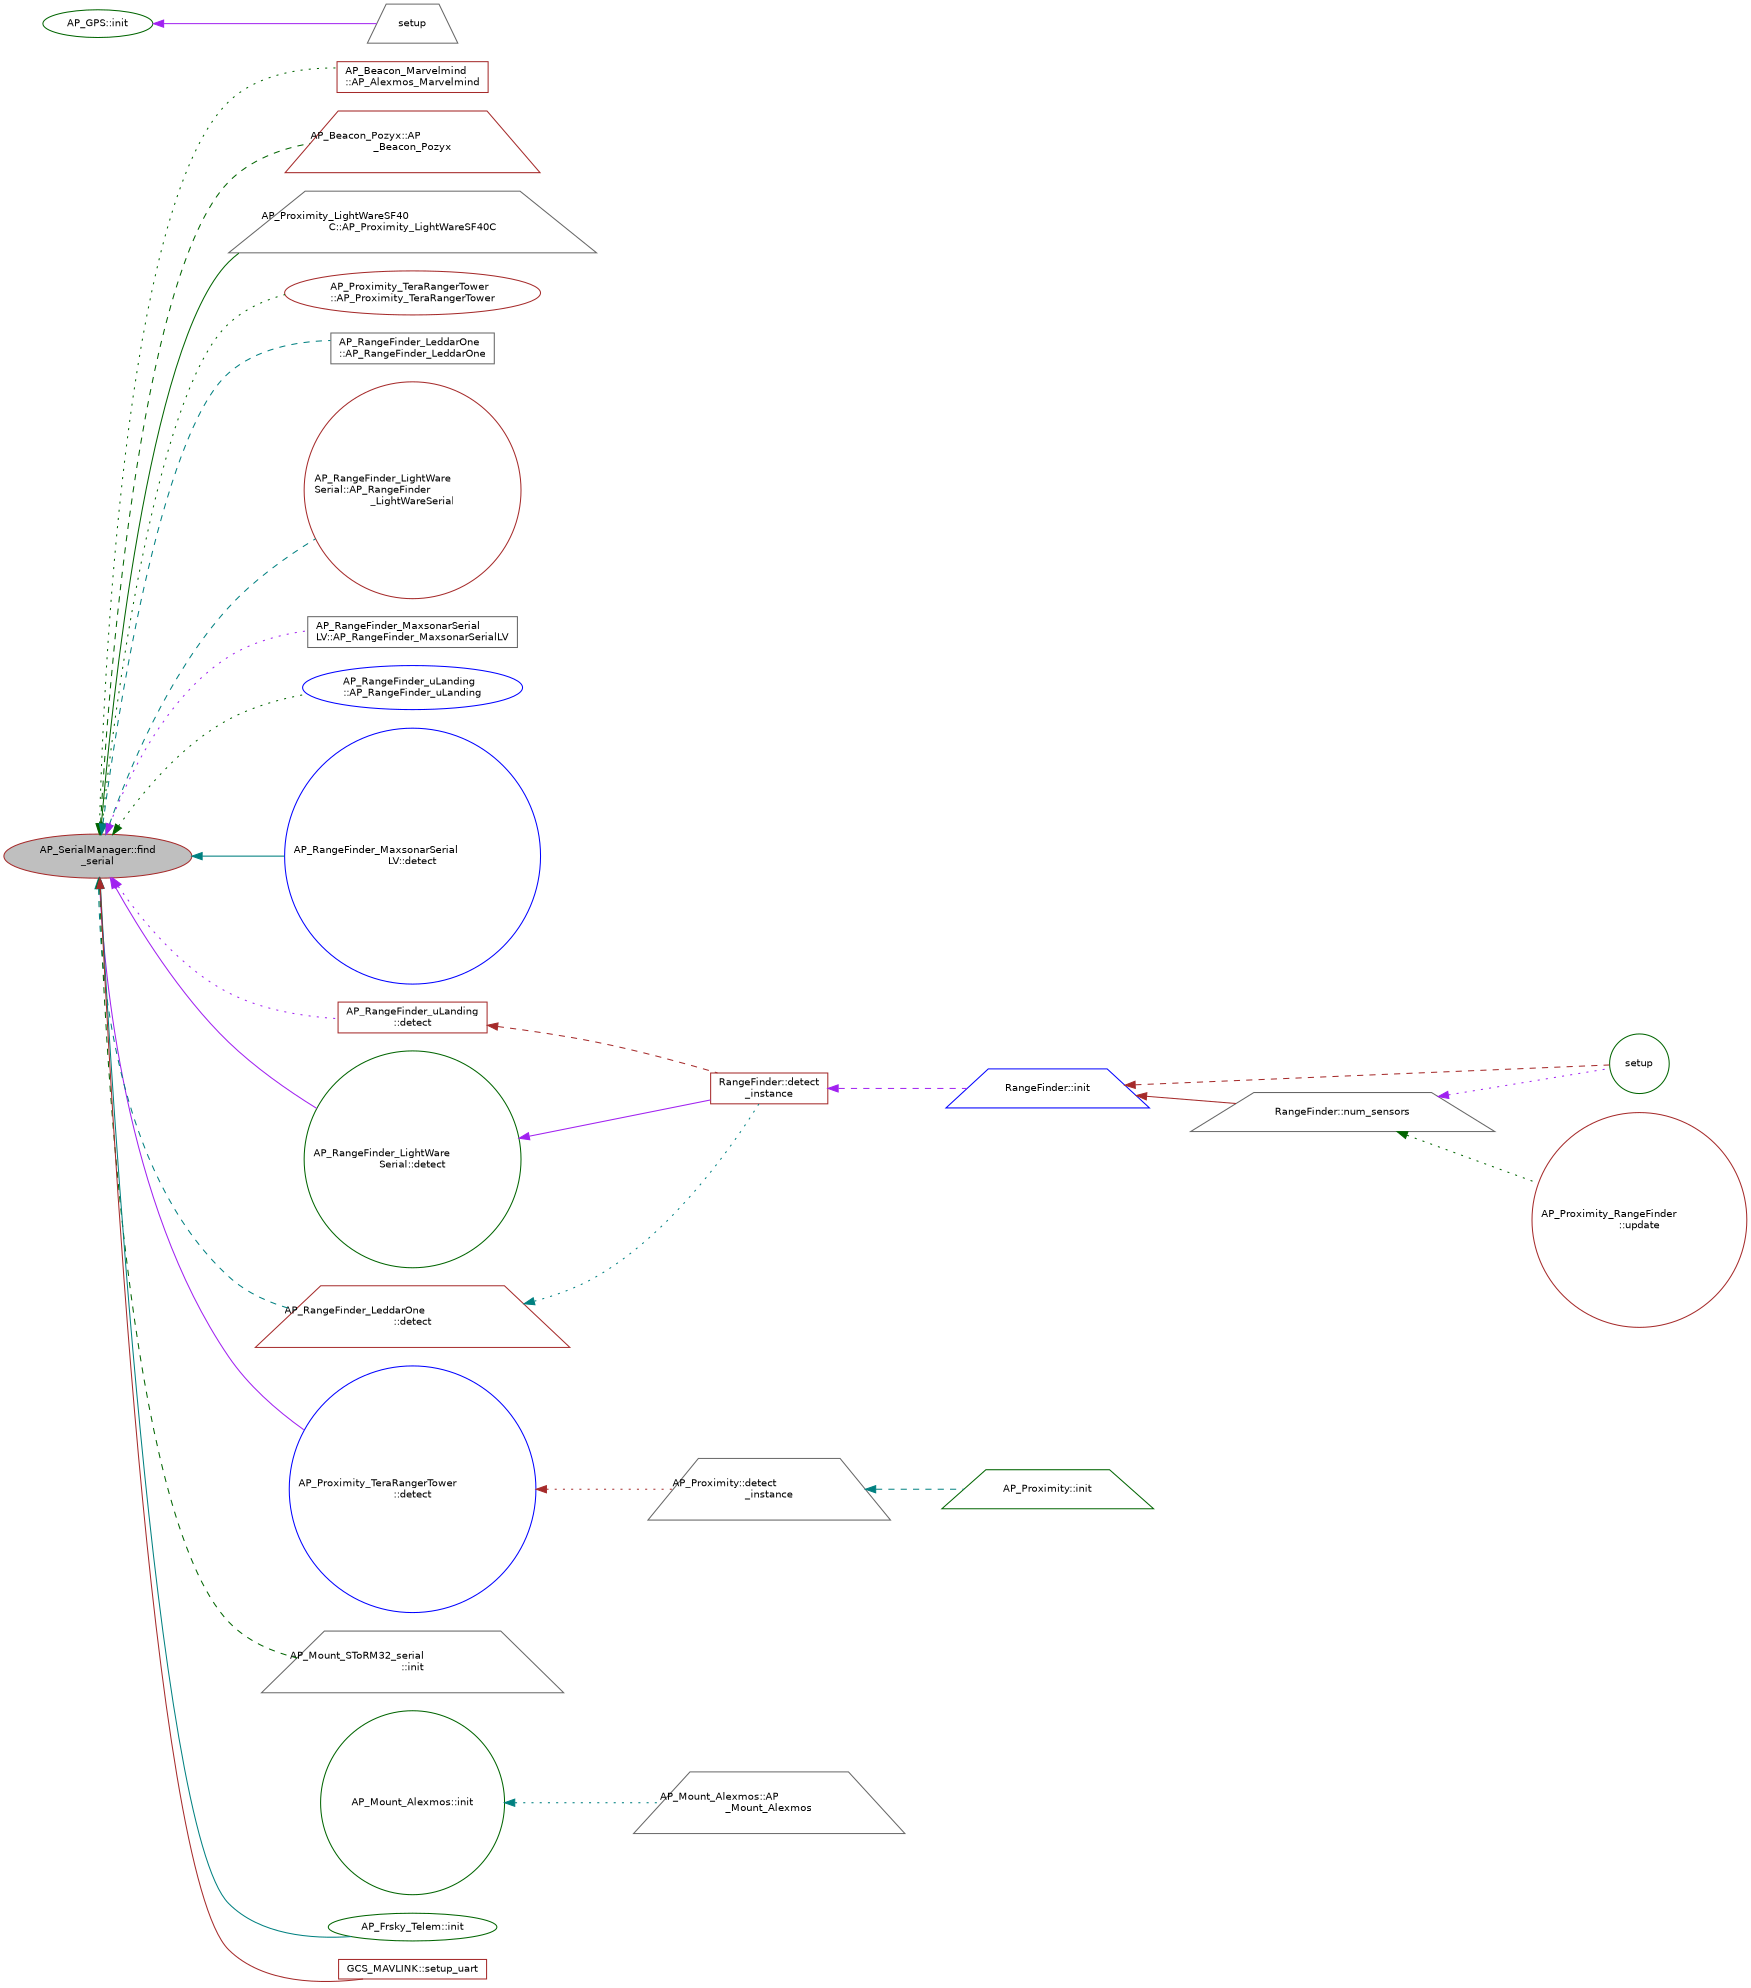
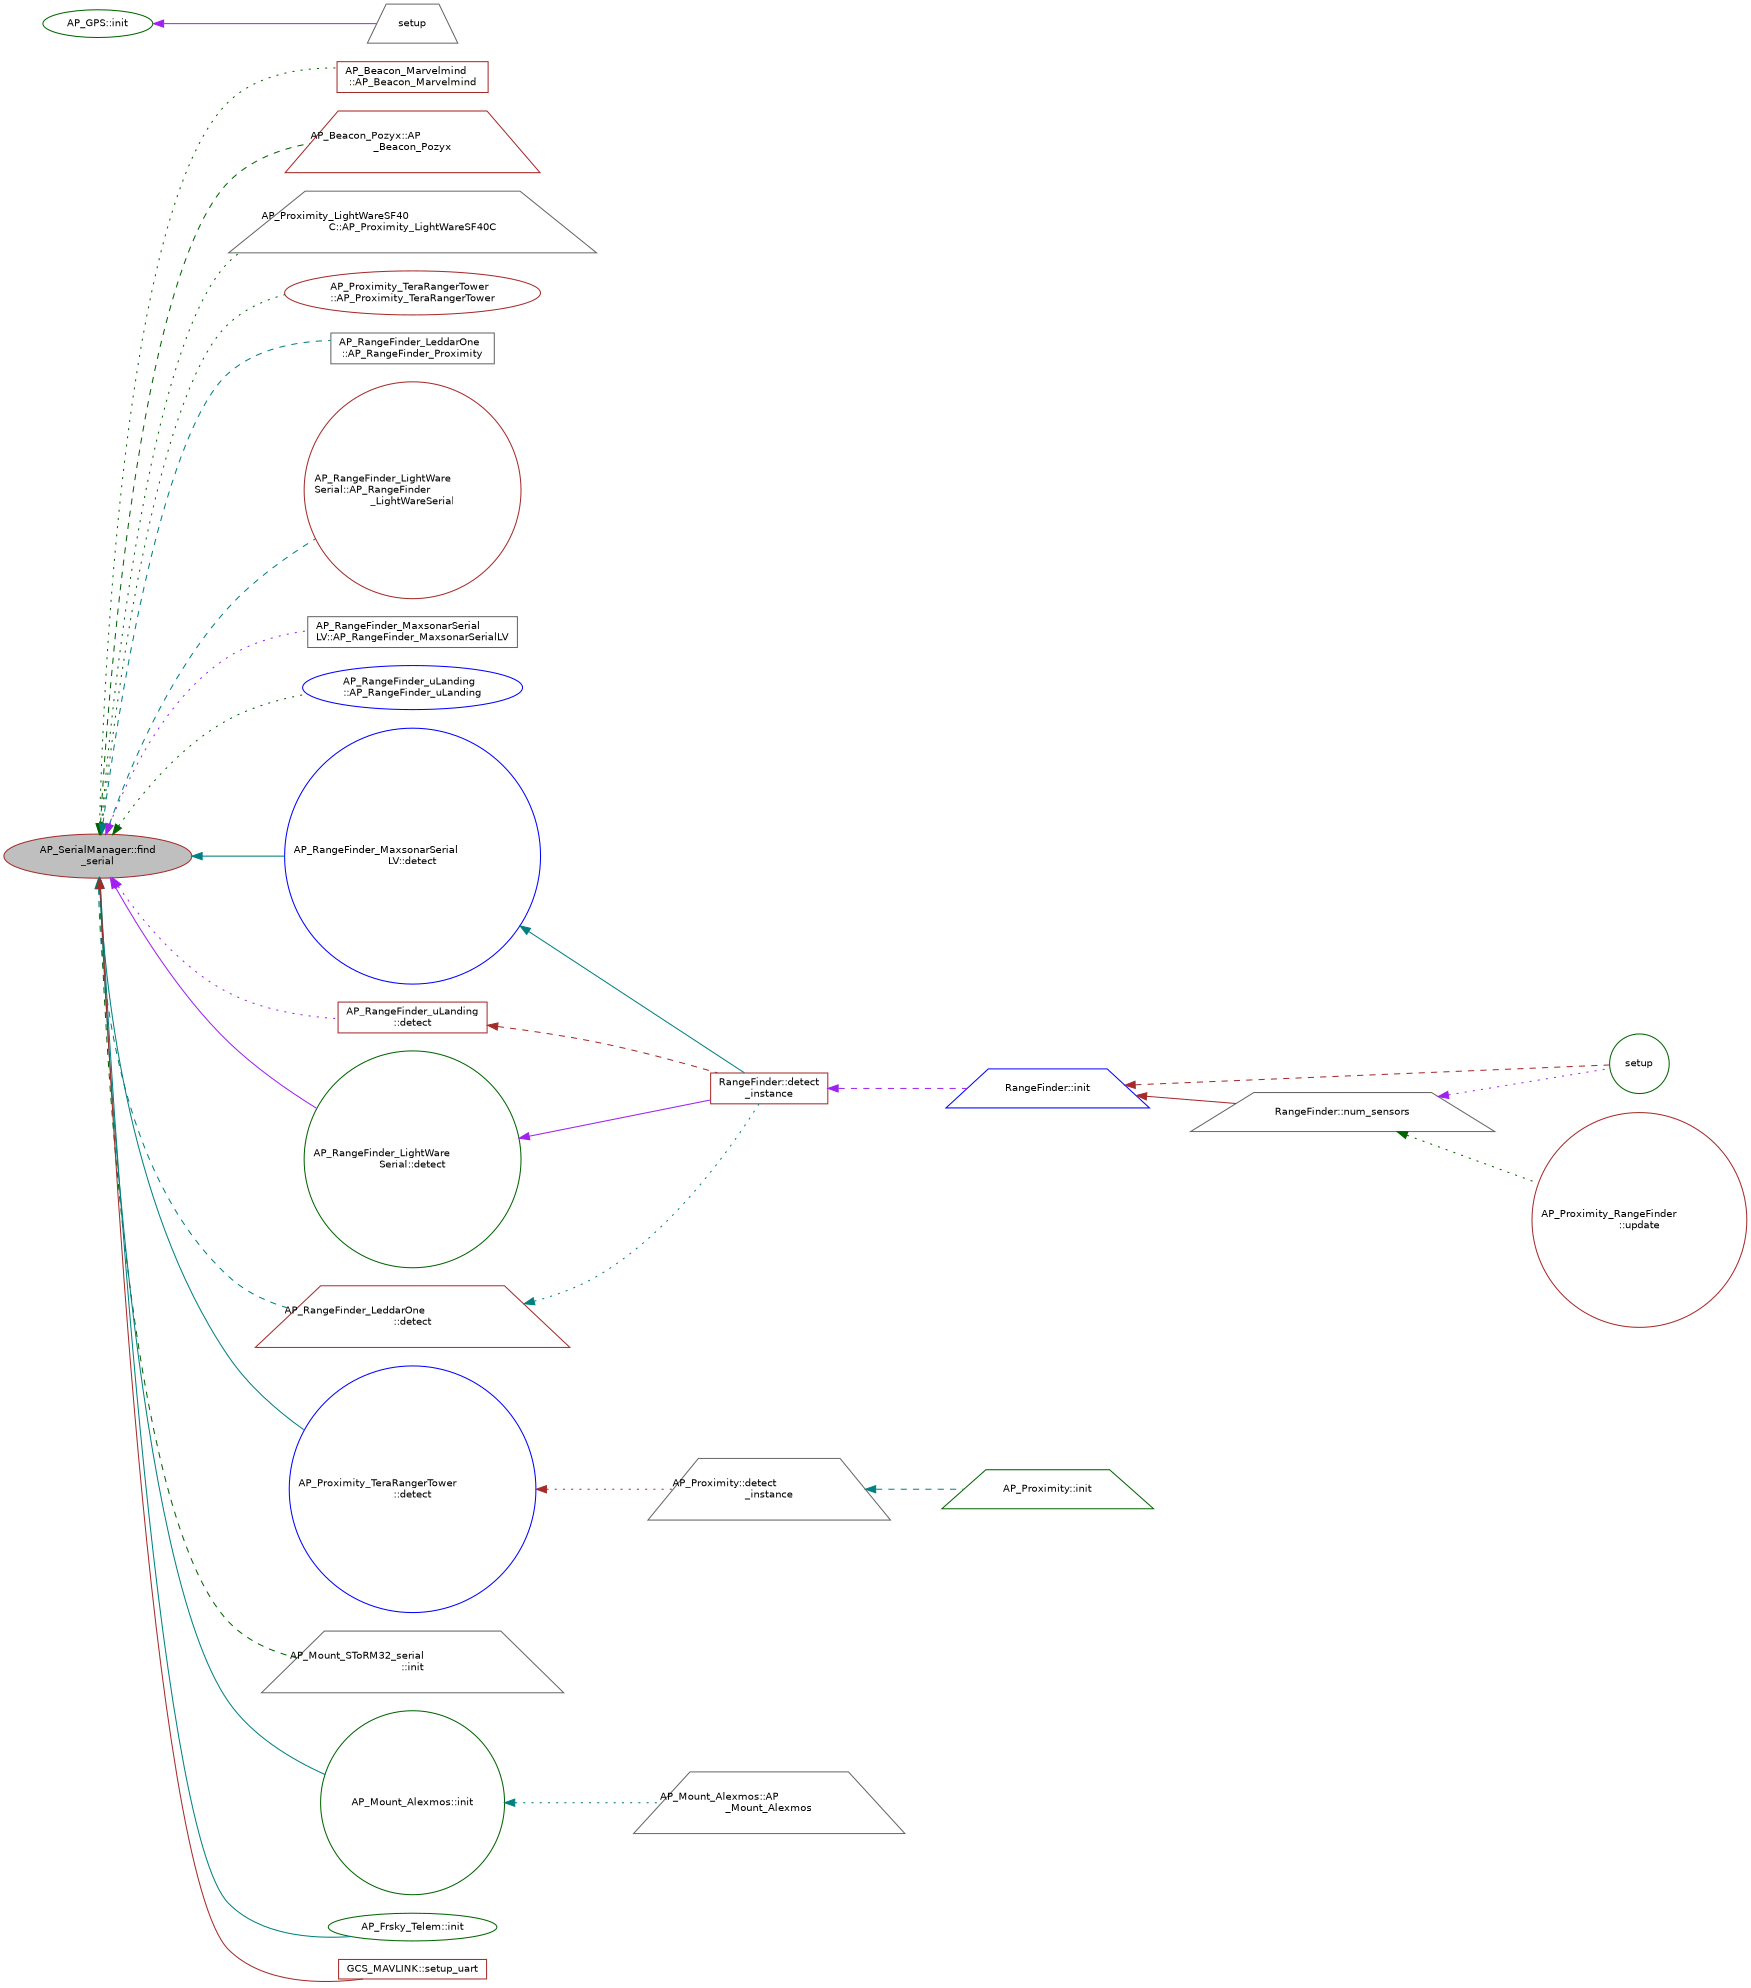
  digraph {
    rankdir=LR
    node [color=brown fillcolor=white fontname=Helvetica fontsize=10 shape=trapezium style=filled]
    edge [color=teal dir=back fontname=Helvetica fontsize=10 labelfontname=Helvetica labelfontsize=10 style=dotted]
    n1 [fillcolor=grey75 fontcolor=black height=0.2 label="AP_SerialManager::find\l_serial" shape=ellipse width=0.4]
-   n2 [height=0.2 label="AP_Beacon_Marvelmind\l::AP_Alexmos_Marvelmind" shape=box width=0.4]
+   n2 [height=0.2 label="AP_Beacon_Marvelmind\l::AP_Beacon_Marvelmind" shape=box width=0.4]
    n3 [height=0.2 label="AP_Beacon_Pozyx::AP\l_Beacon_Pozyx" width=0.4]
    n4 [color=gray40 height=0.2 label="AP_Proximity_LightWareSF40\lC::AP_Proximity_LightWareSF40C" width=0.4]
    n5 [height=0.2 label="AP_Proximity_TeraRangerTower\l::AP_Proximity_TeraRangerTower" shape=ellipse width=0.4]
-   n6 [color=gray40 height=0.2 label="AP_RangeFinder_LeddarOne\l::AP_RangeFinder_LeddarOne" shape=box width=0.4]
+   n6 [color=gray40 height=0.2 label="AP_RangeFinder_LeddarOne\l::AP_RangeFinder_Proximity" shape=box width=0.4]
    n7 [height=0.2 label="AP_RangeFinder_LightWare\lSerial::AP_RangeFinder\l_LightWareSerial" shape=circle width=0.4]
    n8 [color=gray40 height=0.2 label="AP_RangeFinder_MaxsonarSerial\lLV::AP_RangeFinder_MaxsonarSerialLV" shape=box width=0.4]
    n9 [color=blue height=0.2 label="AP_RangeFinder_uLanding\l::AP_RangeFinder_uLanding" shape=ellipse width=0.4]
    n10 [color=blue height=0.2 label="AP_RangeFinder_MaxsonarSerial\lLV::detect" shape=circle width=0.4]
    n11 [height=0.2 label="AP_RangeFinder_uLanding\l::detect" shape=box width=0.4]
    n12 [color=darkgreen height=0.2 label="AP_RangeFinder_LightWare\lSerial::detect" shape=circle width=0.4]
    n13 [color=blue height=0.2 label="AP_Proximity_TeraRangerTower\l::detect" shape=circle width=0.4]
    n14 [height=0.2 label="AP_RangeFinder_LeddarOne\l::detect" width=0.4]
    n15 [color=gray40 height=0.2 label="AP_Mount_SToRM32_serial\l::init" width=0.4]
    n16 [color=darkgreen height=0.2 label="AP_Mount_Alexmos::init" shape=circle width=0.4]
    n17 [color=darkgreen height=0.2 label="AP_Frsky_Telem::init" shape=ellipse width=0.4]
    n18 [height=0.2 label="GCS_MAVLINK::setup_uart" shape=box width=0.4]
    n19 [height=0.2 label="RangeFinder::detect\l_instance" shape=box width=0.4]
    n20 [color=gray40 height=0.2 label="AP_Proximity::detect\l_instance" width=0.4]
    n21 [color=gray40 height=0.2 label="AP_Mount_Alexmos::AP\l_Mount_Alexmos" width=0.4]
    n22 [color=darkgreen height=0.2 label="AP_GPS::init" shape=ellipse width=0.4]
    n23 [color=gray40 height=0.2 label=setup width=0.4]
    n24 [color=blue height=0.2 label="RangeFinder::init" width=0.4]
    n25 [color=darkgreen height=0.2 label=setup shape=circle width=0.4]
    n26 [color=gray40 height=0.2 label="RangeFinder::num_sensors" width=0.4]
    n27 [height=0.2 label="AP_Proximity_RangeFinder\l::update" shape=circle width=0.4]
    n28 [color=darkgreen height=0.2 label="AP_Proximity::init" width=0.4]
    n1 -> n2 [color=darkgreen]
    n1 -> n3 [color=darkgreen style=dashed]
-   n1 -> n4 [color=darkgreen style=solid]
+   n1 -> n4 [color=darkgreen]
    n1 -> n5 [color=darkgreen]
    n1 -> n6 [style=dashed]
    n1 -> n7 [style=dashed]
    n1 -> n8 [color=purple]
    n1 -> n9 [color=darkgreen]
    n1 -> n10 [style=solid]
    n1 -> n11 [color=purple]
    n1 -> n12 [color=purple style=solid]
-   n1 -> n13 [color=purple style=solid]
+   n1 -> n13 [style=solid]
    n1 -> n14 [style=dashed]
    n1 -> n15 [color=darkgreen style=dashed]
+   n1 -> n16 [style=solid]
    n1 -> n17 [style=solid]
    n1 -> n18 [color=brown style=solid]
+   n10 -> n19 [style=solid]
    n11 -> n19 [color=brown style=dashed]
    n12 -> n19 [color=purple style=solid]
    n13 -> n20 [color=brown]
    n14 -> n19
    n16 -> n21
    n19 -> n24 [color=purple style=dashed]
    n20 -> n28 [style=dashed]
    n22 -> n23 [color=purple style=solid]
    n24 -> n25 [color=brown style=dashed]
    n24 -> n26 [color=brown style=solid]
    n26 -> n25 [color=purple]
    n26 -> n27 [color=darkgreen]
  }
